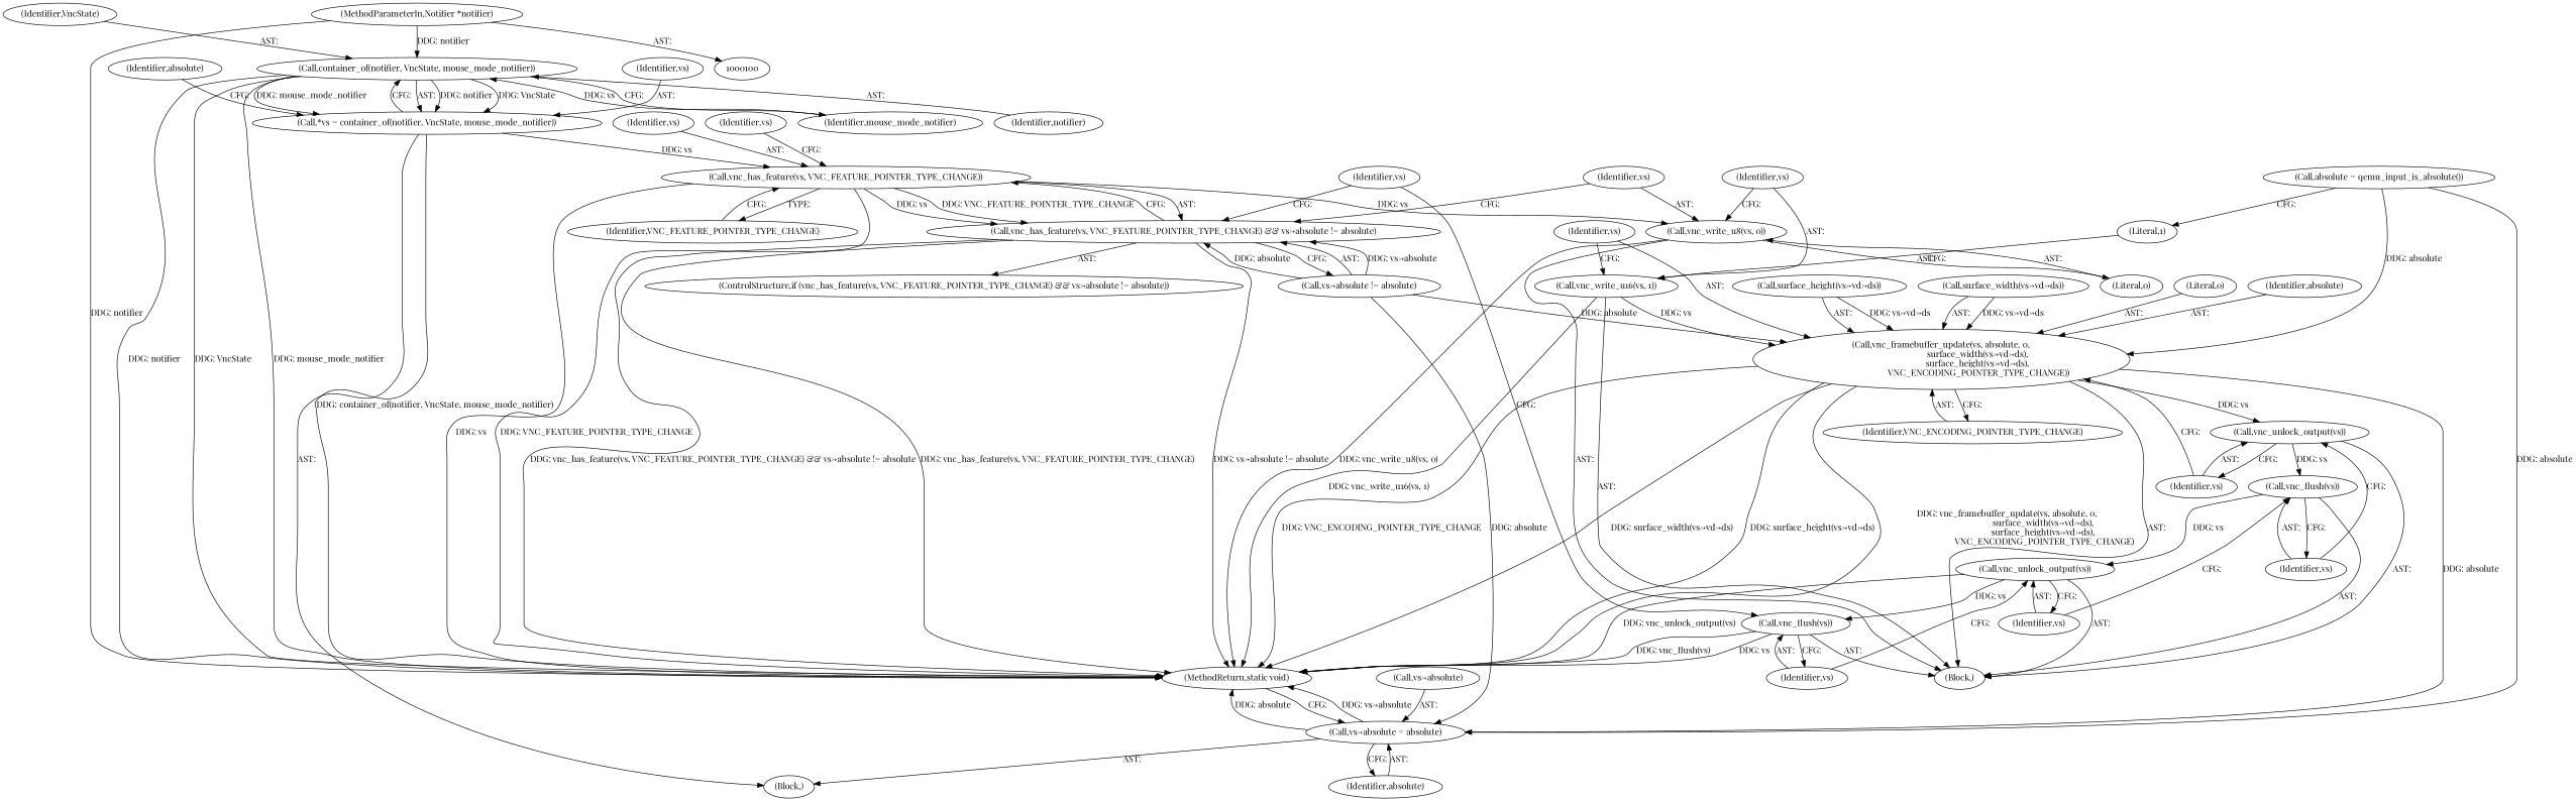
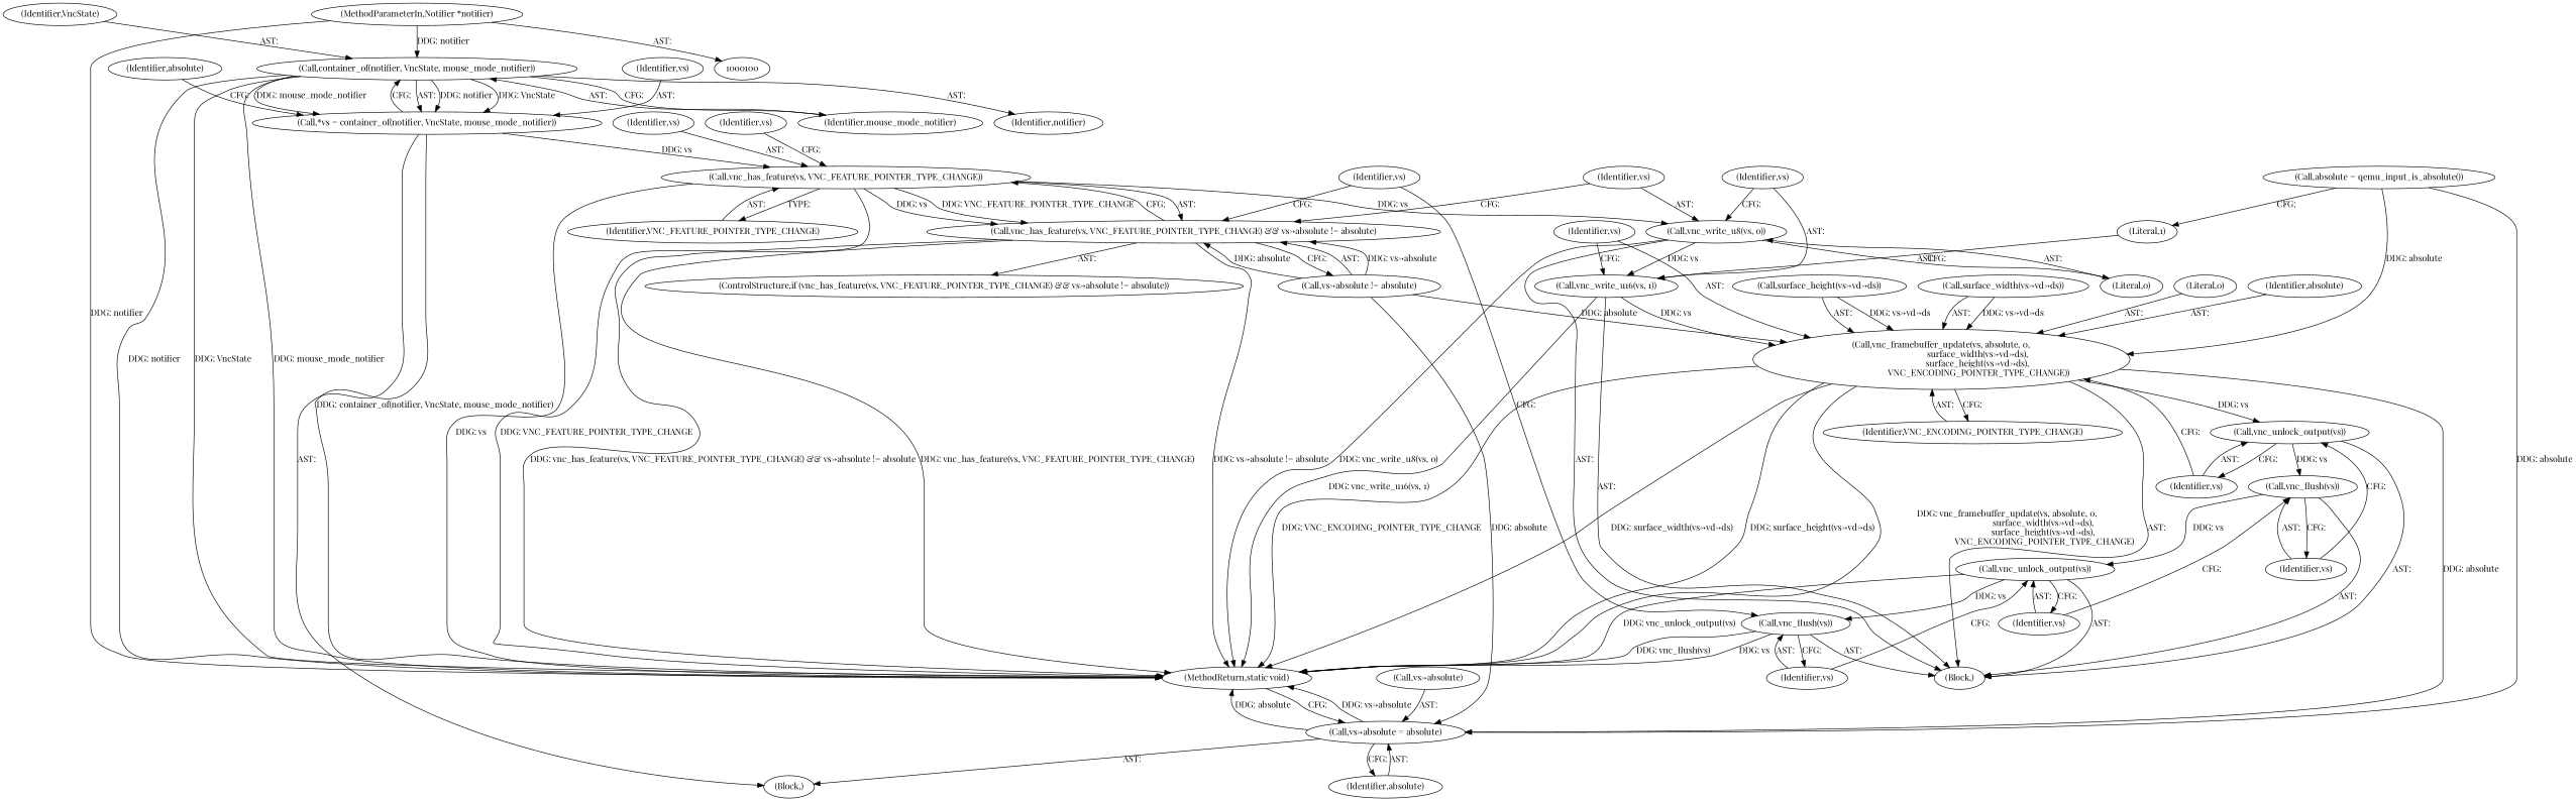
  digraph {
    fontname="Playfair Display"
    node [fontname="Playfair Display"]
    edge [fontname="Playfair Display"]
    n1 [label="(MethodParameterIn,Notifier *notifier)"]
    n2 [label="(Call,container_of(notifier, VncState, mouse_mode_notifier))"]
    n3 [label="(MethodReturn,static void)"]
    1000100
    n5 [label="(Call,*vs = container_of(notifier, VncState, mouse_mode_notifier))"]
    n6 [label="(Identifier,mouse_mode_notifier)"]
    n7 [label="(Call,vs->absolute = absolute)"]
    n8 [label="(Call,vnc_has_feature(vs, VNC_FEATURE_POINTER_TYPE_CHANGE))"]
    n9 [label="(Block,)"]
    n10 [label="(Call,vnc_has_feature(vs, VNC_FEATURE_POINTER_TYPE_CHANGE) && vs->absolute != absolute)"]
    n11 [label="(Call,vnc_write_u8(vs, 0))"]
    n12 [label="(Identifier,VNC_FEATURE_POINTER_TYPE_CHANGE)"]
    n13 [label="(Call,vs->absolute != absolute)"]
    n14 [label="(ControlStructure,if (vnc_has_feature(vs, VNC_FEATURE_POINTER_TYPE_CHANGE) && vs->absolute != absolute))"]
    n15 [label="(Call,vnc_write_u16(vs, 1))"]
    n16 [label="(Block,)"]
    n17 [label="(Literal,0)"]
    n18 [label="(Call,vnc_framebuffer_update(vs, absolute, 0,\n                               surface_width(vs->vd->ds),\n                               surface_height(vs->vd->ds),\n                                VNC_ENCODING_POINTER_TYPE_CHANGE))"]
    n19 [label="(Call,vnc_unlock_output(vs))"]
    n20 [label="(Identifier,VNC_ENCODING_POINTER_TYPE_CHANGE)"]
    n21 [label="(Literal,1)"]
    n22 [label="(Call,vnc_flush(vs))"]
    n23 [label="(Identifier,vs)"]
    n24 [label="(Identifier,absolute)"]
    n25 [label="(Call,vnc_unlock_output(vs))"]
    n26 [label="(Identifier,vs)"]
    n27 [label="(Call,vnc_flush(vs))"]
    n28 [label="(Identifier,vs)"]
    n29 [label="(Identifier,vs)"]
    n30 [label="(Identifier,notifier)"]
    n31 [label="(Identifier,vs)"]
    n32 [label="(Identifier,VncState)"]
    n33 [label="(Call,surface_height(vs->vd->ds))"]
    n34 [label="(Identifier,vs)"]
    n35 [label="(Call,surface_width(vs->vd->ds))"]
    n36 [label="(Identifier,vs)"]
    n37 [label="(Identifier,vs)"]
    n38 [label="(Identifier,absolute)"]
    n39 [label="(Identifier,vs)"]
    n40 [label="(Literal,0)"]
    n41 [label="(Call,absolute = qemu_input_is_absolute())"]
    n42 [label="(Identifier,vs)"]
    n43 [label="(Call,vs->absolute)"]
    n44 [label="(Identifier,absolute)"]
    n45 [label="(Identifier,vs)"]
    n1 -> n2 [label="DDG: notifier"]
    n1 -> n3 [label="DDG: notifier"]
    n1 -> 1000100 [label="AST: "]
    n2 -> n3 [label="DDG: notifier"]
    n2 -> n3 [label="DDG: VncState"]
    n2 -> n3 [label="DDG: mouse_mode_notifier"]
    n2 -> n5 [label="AST: "]
    n2 -> n5 [label="DDG: notifier"]
    n2 -> n5 [label="DDG: VncState"]
    n2 -> n5 [label="DDG: mouse_mode_notifier"]
    n2 -> n6 [label="CFG: "]
    n3 -> n7 [label="CFG: "]
    n5 -> n2 [label="CFG: "]
    n5 -> n3 [label="DDG: container_of(notifier, VncState, mouse_mode_notifier)"]
    n5 -> n8 [label="DDG: vs"]
    n5 -> n9 [label="AST: "]
-   n6 -> n2 [label="DDG: vs"]
+   n6 -> n2 [label="AST: "]
    n7 -> n3 [label="DDG: vs->absolute"]
    n7 -> n3 [label="DDG: absolute"]
    n7 -> n9 [label="AST: "]
    n7 -> n24 [label="CFG: "]
    n8 -> n3 [label="DDG: vs"]
    n8 -> n3 [label="DDG: VNC_FEATURE_POINTER_TYPE_CHANGE"]
    n8 -> n10 [label="AST: "]
    n8 -> n10 [label="DDG: vs"]
    n8 -> n10 [label="DDG: VNC_FEATURE_POINTER_TYPE_CHANGE"]
    n8 -> n11 [label="DDG: vs"]
    n8 -> n12 [label="TYPE: "]
    n10 -> n3 [label="DDG: vnc_has_feature(vs, VNC_FEATURE_POINTER_TYPE_CHANGE)"]
    n10 -> n3 [label="DDG: vs->absolute != absolute"]
    n10 -> n3 [label="DDG: vnc_has_feature(vs, VNC_FEATURE_POINTER_TYPE_CHANGE) && vs->absolute != absolute"]
    n10 -> n8 [label="CFG: "]
    n10 -> n13 [label="CFG: "]
    n10 -> n14 [label="AST: "]
    n11 -> n3 [label="DDG: vnc_write_u8(vs, 0)"]
+   n11 -> n15 [label="DDG: vs"]
    n11 -> n16 [label="AST: "]
    n11 -> n17 [label="CFG: "]
-   n12 -> n8 [label="CFG: "]
+   n12 -> n8 [label="AST: "]
    n13 -> n7 [label="DDG: absolute"]
    n13 -> n10 [label="AST: "]
    n13 -> n10 [label="DDG: vs->absolute"]
    n13 -> n10 [label="DDG: absolute"]
    n13 -> n18 [label="DDG: absolute"]
    n15 -> n3 [label="DDG: vnc_write_u16(vs, 1)"]
    n15 -> n16 [label="AST: "]
    n15 -> n18 [label="DDG: vs"]
    n17 -> n11 [label="AST: "]
    n18 -> n3 [label="DDG: surface_height(vs->vd->ds)"]
    n18 -> n3 [label="DDG: vnc_framebuffer_update(vs, absolute, 0,\n                               surface_width(vs->vd->ds),\n                               surface_height(vs->vd->ds),\n                                VNC_ENCODING_POINTER_TYPE_CHANGE)"]
    n18 -> n3 [label="DDG: VNC_ENCODING_POINTER_TYPE_CHANGE"]
    n18 -> n3 [label="DDG: surface_width(vs->vd->ds)"]
    n18 -> n7 [label="DDG: absolute"]
    n18 -> n16 [label="AST: "]
    n18 -> n19 [label="DDG: vs"]
    n18 -> n20 [label="CFG: "]
    n19 -> n16 [label="AST: "]
    n19 -> n22 [label="DDG: vs"]
    n19 -> n23 [label="CFG: "]
    n20 -> n18 [label="AST: "]
    n21 -> n15 [label="AST: "]
    n22 -> n16 [label="AST: "]
    n22 -> n25 [label="DDG: vs"]
    n22 -> n26 [label="CFG: "]
    n23 -> n18 [label="CFG: "]
    n23 -> n19 [label="AST: "]
    n24 -> n7 [label="AST: "]
    n25 -> n3 [label="DDG: vnc_unlock_output(vs)"]
    n25 -> n16 [label="AST: "]
    n25 -> n27 [label="DDG: vs"]
    n25 -> n28 [label="CFG: "]
    n26 -> n19 [label="CFG: "]
    n26 -> n22 [label="AST: "]
    n27 -> n3 [label="DDG: vs"]
    n27 -> n3 [label="DDG: vnc_flush(vs)"]
    n27 -> n16 [label="AST: "]
    n27 -> n29 [label="CFG: "]
    n28 -> n22 [label="CFG: "]
    n28 -> n25 [label="AST: "]
    n29 -> n25 [label="CFG: "]
    n29 -> n27 [label="AST: "]
-   n30 -> n2 [label="AST: "]
+   n2 -> n30 [label="AST: "]
    n31 -> n11 [label="CFG: "]
    n31 -> n15 [label="AST: "]
    n32 -> n2 [label="AST: "]
    n33 -> n18 [label="AST: "]
    n33 -> n18 [label="DDG: vs->vd->ds"]
    n34 -> n5 [label="AST: "]
    n35 -> n18 [label="AST: "]
    n35 -> n18 [label="DDG: vs->vd->ds"]
    n36 -> n10 [label="CFG: "]
    n36 -> n11 [label="AST: "]
    n37 -> n15 [label="CFG: "]
    n37 -> n18 [label="AST: "]
    n38 -> n5 [label="CFG: "]
    n39 -> n8 [label="AST: "]
    n40 -> n18 [label="AST: "]
    n41 -> n7 [label="DDG: absolute"]
    n41 -> n18 [label="DDG: absolute"]
    n41 -> n21 [label="CFG: "]
    n42 -> n10 [label="CFG: "]
    n42 -> n27 [label="CFG: "]
    n43 -> n7 [label="AST: "]
    n44 -> n18 [label="AST: "]
    n45 -> n8 [label="CFG: "]
  }
